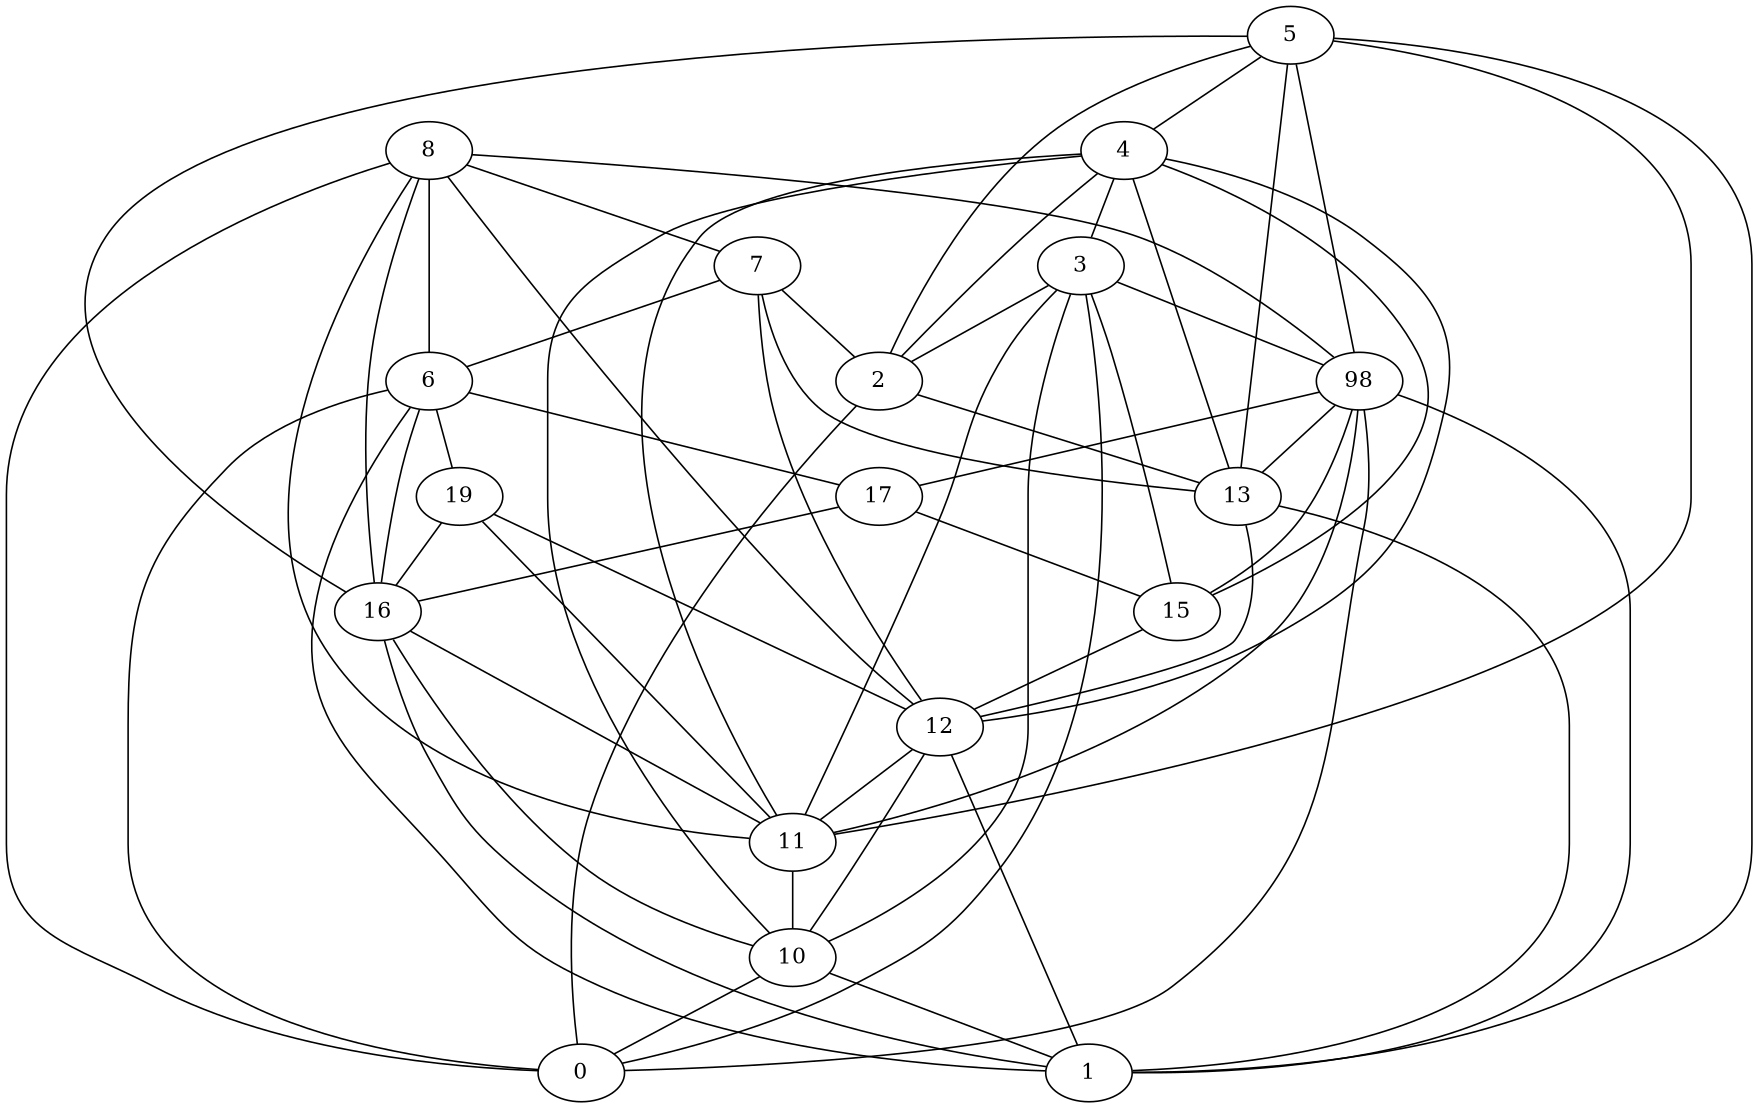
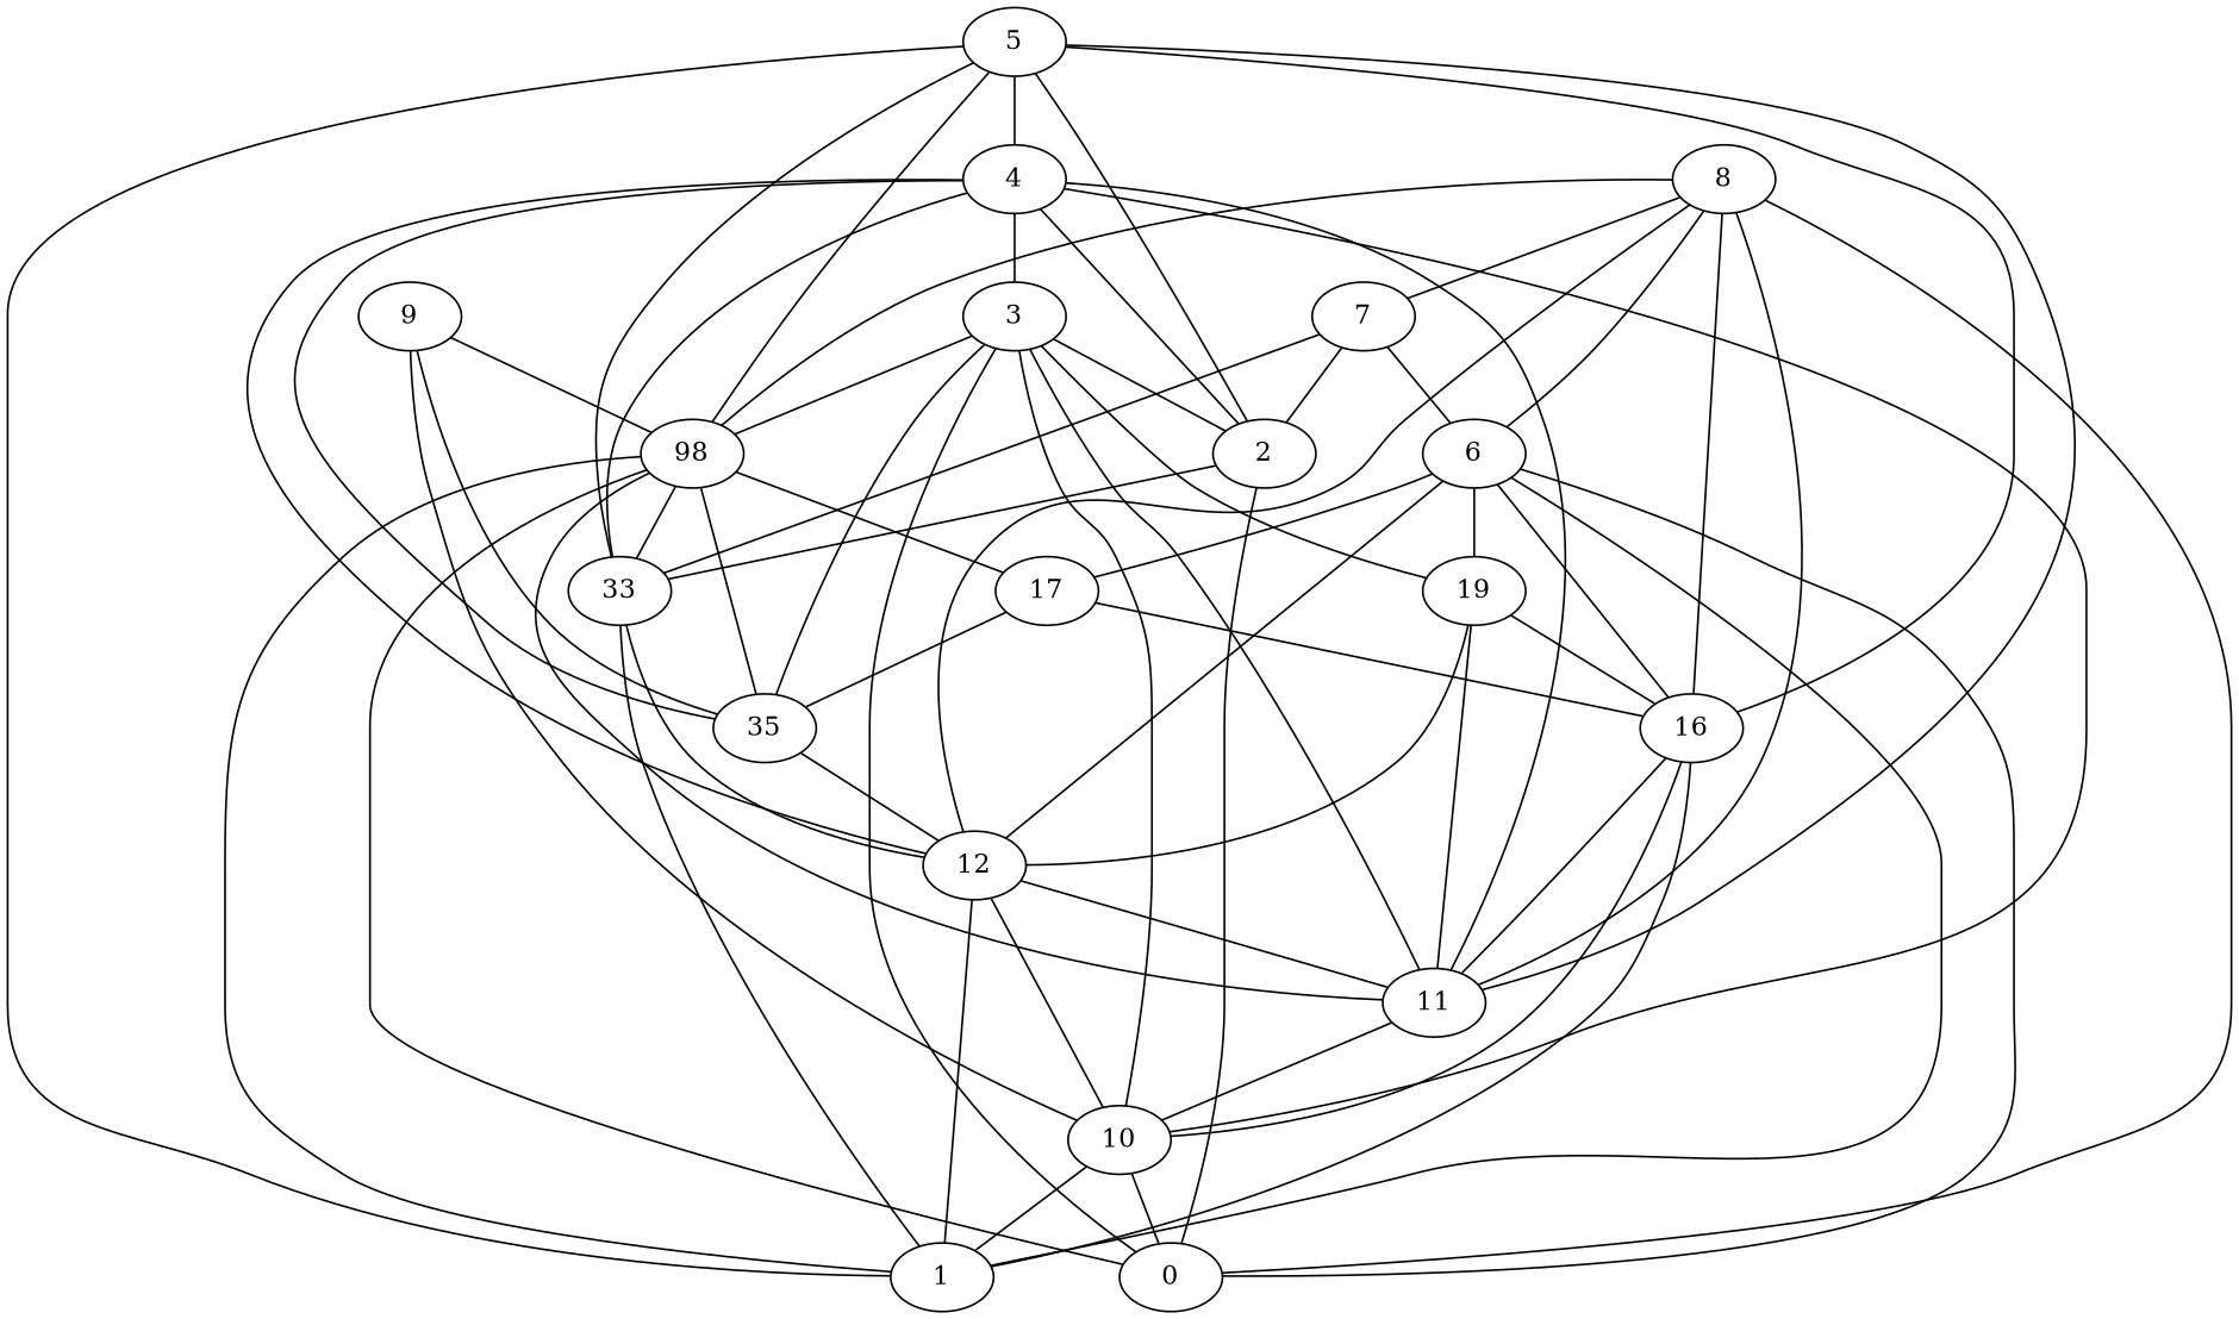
  digraph {
    edge [color=black dir=none]
    6
    12
    0
    1
    17
    19
    16
    11
    10
-   15
-   13
+   15 [label=35]
+   9
+   13 [label=33]
    n13 [label=98]
    5
    8
    7
    4
    3
    2
    subgraph sub_1 {
      6
      12
      0
      1
      17
      19
      16
      11
      10
      15
+     9
      13
      n13
      5
      8
      7
      4
      3
      2
    }
-   7 -> 12
+   6 -> 12
    6 -> 0
    6 -> 1
    6 -> 17
    6 -> 19
    6 -> 16
    12 -> 1
    12 -> 11
    12 -> 10
    17 -> 16
    17 -> 15
    19 -> 12
    19 -> 16
    19 -> 11
    16 -> 1
    16 -> 11
    16 -> 10
    11 -> 10
    10 -> 0
    10 -> 1
    15 -> 12
+   9 -> 10
+   9 -> 15
+   9 -> n13
    13 -> 12
    13 -> 1
    n13 -> 0
    n13 -> 1
    n13 -> 17
    n13 -> 11
    n13 -> 15
    n13 -> 13
    5 -> 1
    5 -> 16
    5 -> 11
    5 -> 13
    5 -> n13
    5 -> 4
    5 -> 2
    8 -> 6
    8 -> 12
    8 -> 0
    8 -> 16
    8 -> 11
    8 -> n13
    8 -> 7
    7 -> 6
    7 -> 13
    7 -> 2
    4 -> 12
    4 -> 11
    4 -> 10
    4 -> 15
    4 -> 13
    4 -> 3
    4 -> 2
    3 -> 0
+   3 -> 19
    3 -> 11
    3 -> 10
    3 -> 15
    3 -> n13
    3 -> 2
    2 -> 0
    2 -> 13
  }
